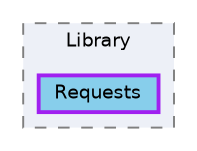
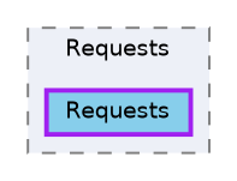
  digraph {
    compound=true
    n1 [color=purple fillcolor=skyblue fontname=Helvetica fontsize=10 height=0.2 label=Requests shape=box style="filled,bold" width=0.4]
    subgraph cluster_1 {
      bgcolor="#edf0f7"
      fontname=Helvetica
      fontsize=10
-     label=Library
+     label=Requests
      pencolor=grey50
      style="filled,dashed"
      n1
    }
  }
